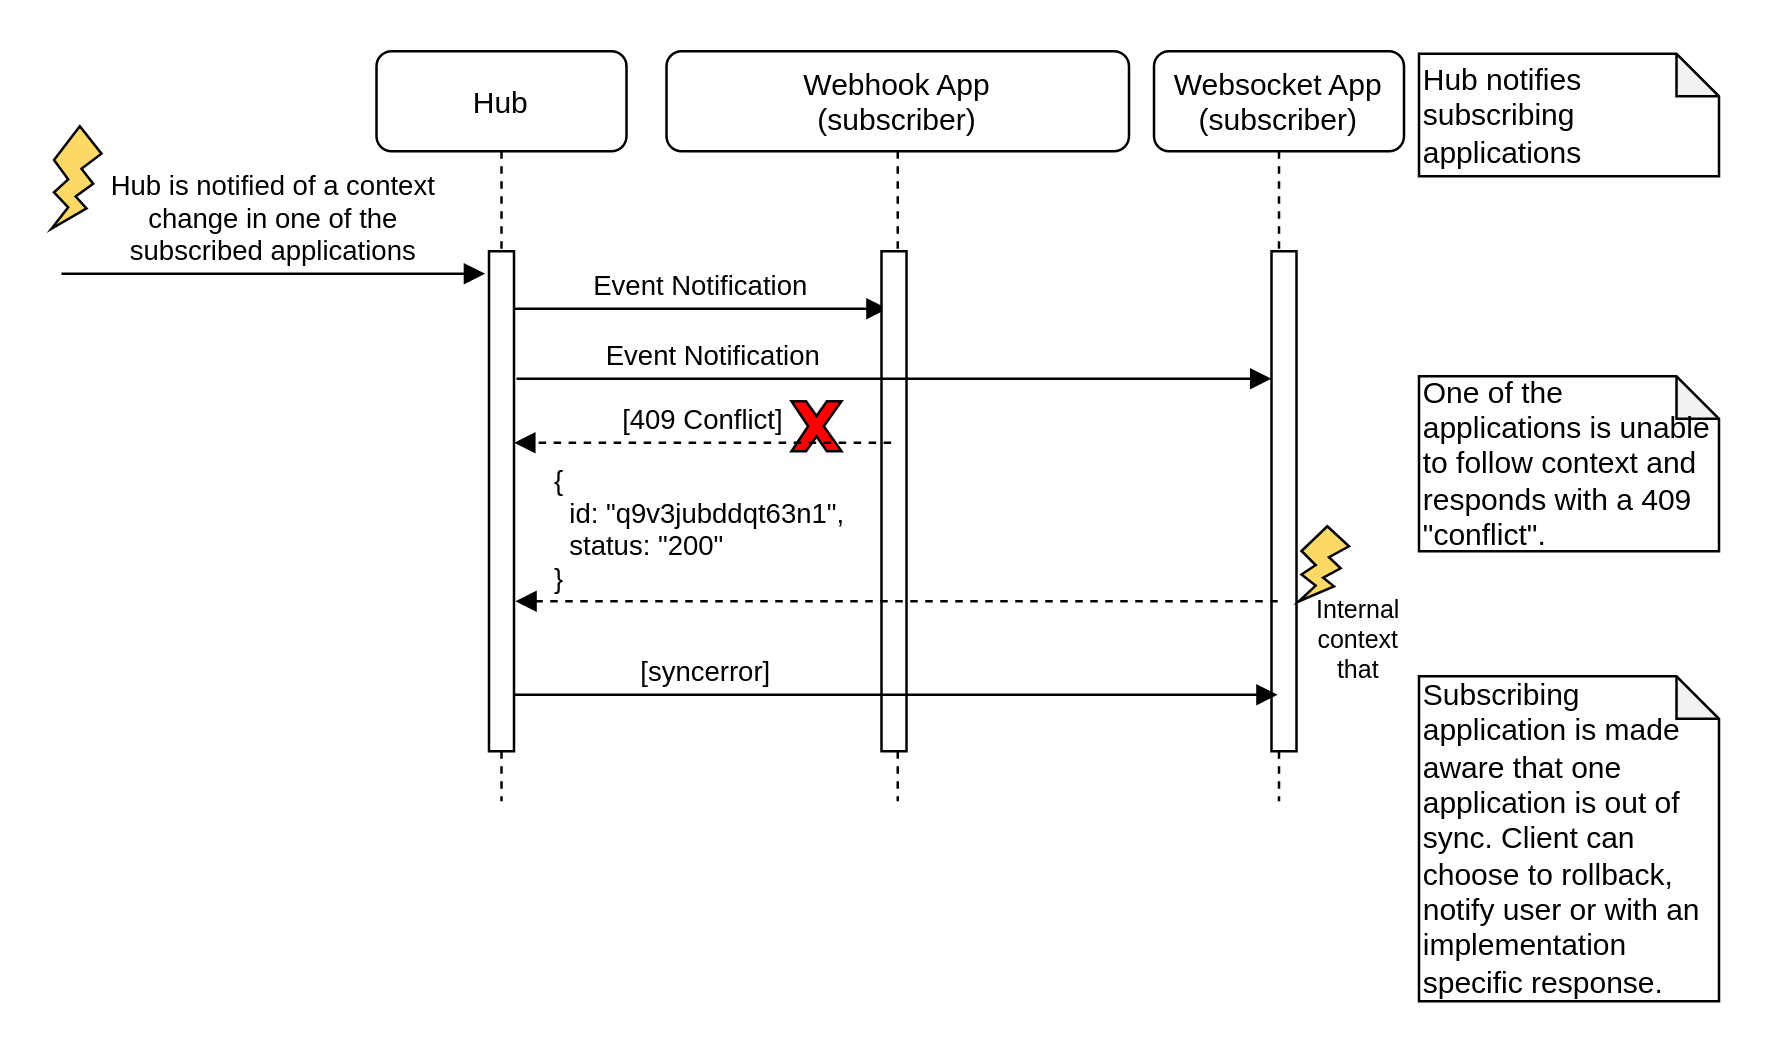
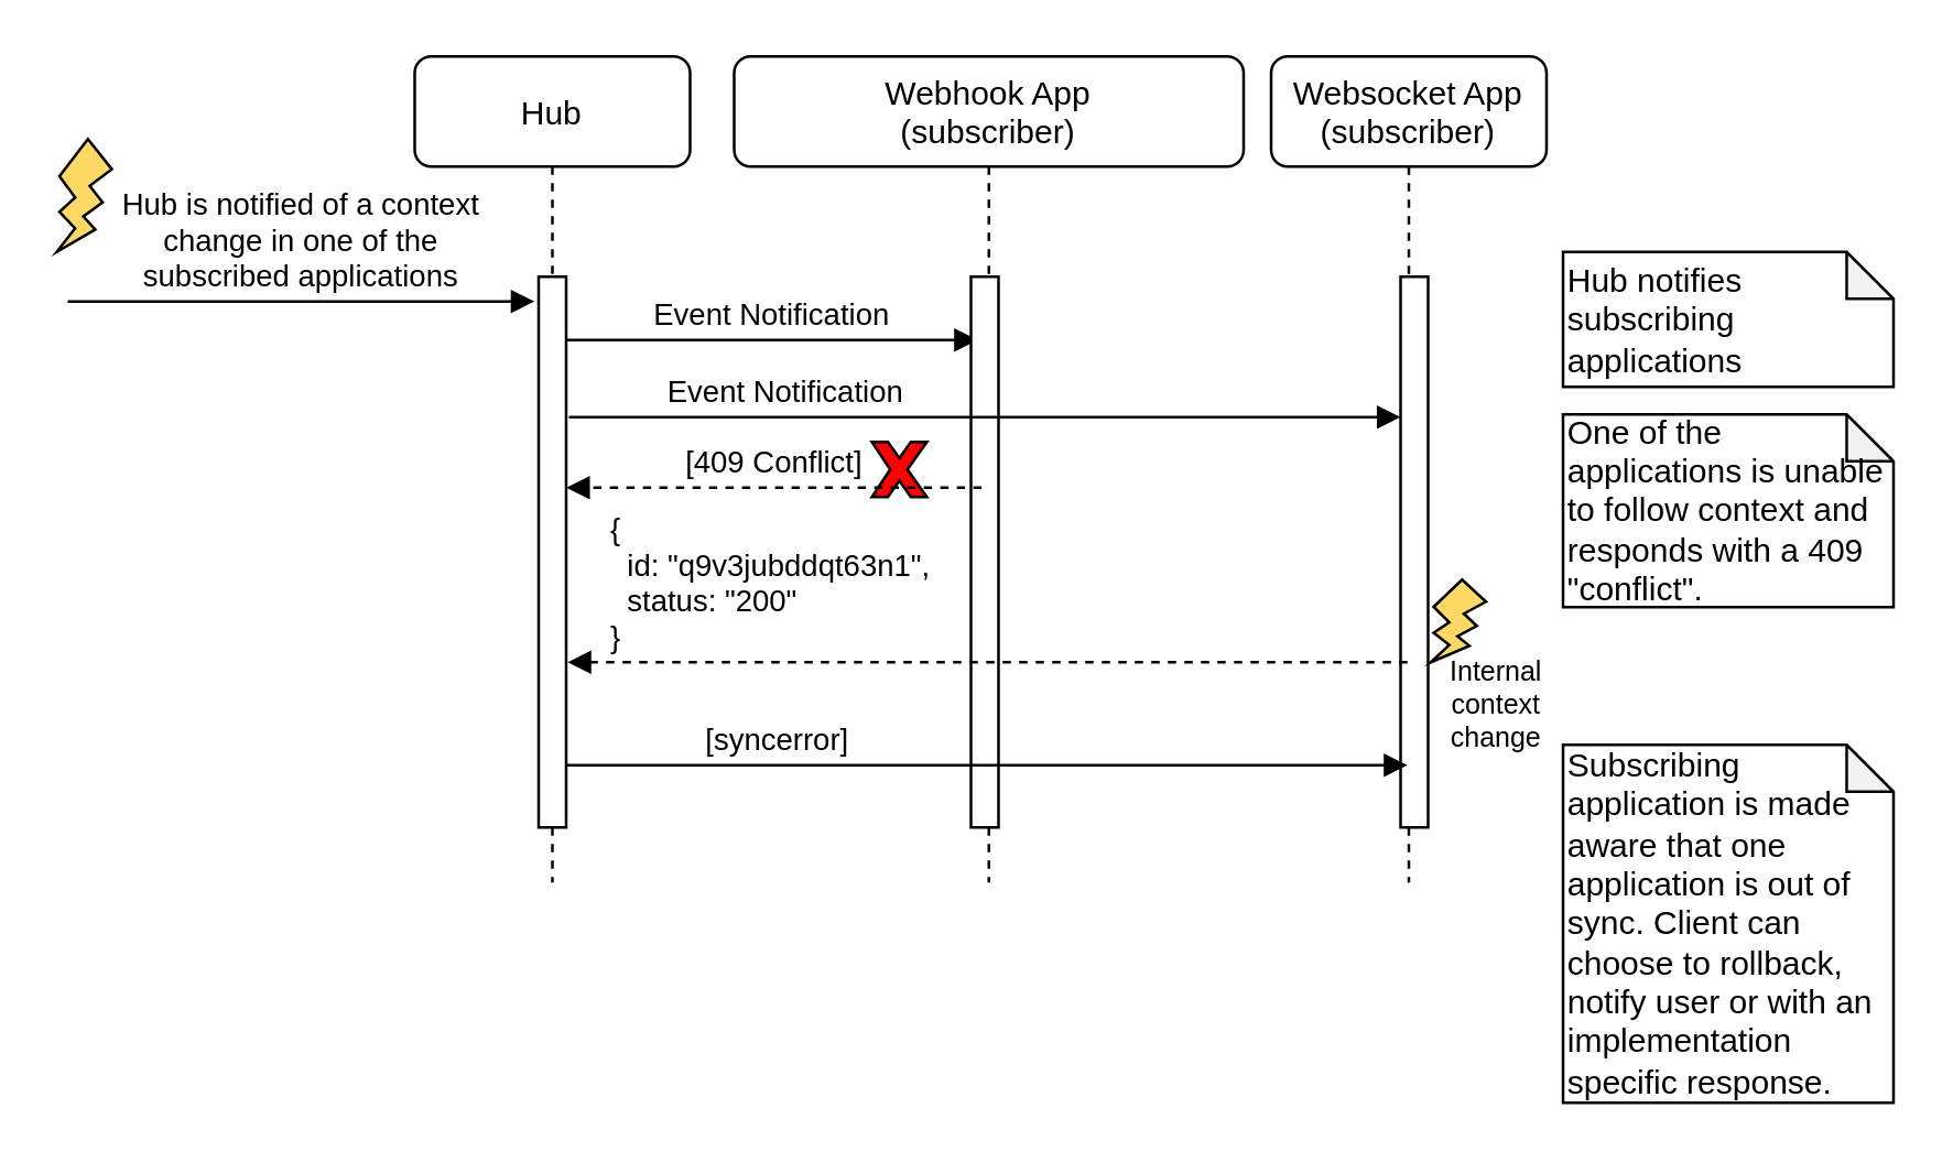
  <mxCell id="0" />
  <mxCell id="1" parent="0" />
  <mxCell id="2" value="Event Notification" style="verticalAlign=bottom;endArrow=block;shadow=0;strokeWidth=1;" parent="1" edge="1"><mxGeometry relative="1" as="geometry"><mxPoint x="205" y="123" as="sourcePoint" /><mxPoint x="354.5" y="123" as="targetPoint" /></mxGeometry></mxCell>
  <mxCell id="3" value="Webhook App&#10;(subscriber)" style="shape=umlLifeline;perimeter=lifelinePerimeter;container=1;collapsible=0;recursiveResize=0;rounded=1;shadow=0;strokeWidth=1;" parent="1" vertex="1"><mxGeometry x="266" y="20" width="185" height="300" as="geometry" /></mxCell>
  <mxCell id="4" value="" style="points=[];perimeter=orthogonalPerimeter;rounded=0;shadow=0;strokeWidth=1;" parent="3" vertex="1"><mxGeometry x="86" y="80" width="10" height="200" as="geometry" /></mxCell>
  <mxCell id="5" value="" style="verticalLabelPosition=bottom;verticalAlign=top;html=1;shape=mxgraph.basic.x;rounded=1;fontSize=10;fillColor=#FF0000;" parent="3" vertex="1"><mxGeometry x="50" y="140" width="20" height="20" as="geometry" /></mxCell>
- <mxCell id="6" value="Hub notifies subscribing applications" style="shape=note;whiteSpace=wrap;html=1;backgroundOutline=1;darkOpacity=0.05;rounded=1;align=left;size=17;" parent="1" vertex="1"><mxGeometry x="567" y="21" width="120" height="49" as="geometry" /></mxCell>
+ <mxCell id="6" value="Hub notifies subscribing applications" style="shape=note;whiteSpace=wrap;html=1;backgroundOutline=1;darkOpacity=0.05;rounded=1;align=left;size=17;" parent="1" vertex="1"><mxGeometry x="567" y="91" width="120" height="49" as="geometry" /></mxCell>
  <mxCell id="7" value="[409 Conflict]" style="verticalAlign=bottom;endArrow=block;shadow=0;strokeWidth=1;fontSize=11;entryX=1;entryY=0.435;entryDx=0;entryDy=0;entryPerimeter=0;exitX=0.086;exitY=0.435;exitDx=0;exitDy=0;exitPerimeter=0;dashed=1;" parent="1" edge="1"><mxGeometry relative="1" as="geometry"><mxPoint x="355.86" y="176.6" as="sourcePoint" /><mxPoint x="205" y="176.6" as="targetPoint" /></mxGeometry></mxCell>
  <mxCell id="8" value="Hub is notified of a context &#10;change in one of the &#10;subscribed applications" style="verticalAlign=bottom;endArrow=block;shadow=0;strokeWidth=1;fontSize=11;" parent="1" edge="1"><mxGeometry relative="1" as="geometry"><mxPoint x="24" y="109" as="sourcePoint" /><mxPoint x="193.5" y="109" as="targetPoint" /></mxGeometry></mxCell>
  <mxCell id="9" value="" style="verticalLabelPosition=bottom;verticalAlign=top;html=1;shape=mxgraph.basic.flash;rounded=1;fontSize=10;fillColor=#FFD966;" parent="1" vertex="1"><mxGeometry x="20" y="50" width="20" height="41" as="geometry" /></mxCell>
  <mxCell id="10" value="Websocket App&#10;(subscriber)" style="shape=umlLifeline;perimeter=lifelinePerimeter;container=1;collapsible=0;recursiveResize=0;rounded=1;shadow=0;strokeWidth=1;" parent="1" vertex="1"><mxGeometry x="461" y="20" width="100" height="300" as="geometry" /></mxCell>
  <mxCell id="11" value="" style="points=[];perimeter=orthogonalPerimeter;rounded=0;shadow=0;strokeWidth=1;" parent="10" vertex="1"><mxGeometry x="47" y="80" width="10" height="200" as="geometry" /></mxCell>
  <mxCell id="12" value="Event Notification" style="verticalAlign=bottom;endArrow=block;shadow=0;strokeWidth=1;" parent="1" target="11" edge="1"><mxGeometry x="-0.478" relative="1" as="geometry"><mxPoint x="206" y="151" as="sourcePoint" /><mxPoint x="480" y="151" as="targetPoint" /><mxPoint as="offset" /></mxGeometry></mxCell>
  <mxCell id="13" value="{&#10;  id: &quot;q9v3jubddqt63n1&quot;,&#10;  status: &quot;200&quot;&#10;}" style="verticalAlign=bottom;endArrow=block;shadow=0;strokeWidth=1;fontSize=11;dashed=1;align=left;" parent="1" source="10" edge="1"><mxGeometry x="0.905" relative="1" as="geometry"><mxPoint x="481.86" y="240" as="sourcePoint" /><mxPoint x="205.5" y="240" as="targetPoint" /><mxPoint as="offset" /></mxGeometry></mxCell>
  <mxCell id="14" value="" style="verticalLabelPosition=bottom;verticalAlign=top;html=1;shape=mxgraph.basic.flash;rounded=1;fontSize=10;fillColor=#FFD966;" parent="1" vertex="1"><mxGeometry x="519" y="210" width="20" height="30" as="geometry" /></mxCell>
- <mxCell id="15" value="Internal context that" style="text;html=1;strokeColor=none;fillColor=none;align=center;verticalAlign=middle;whiteSpace=wrap;rounded=0;fontSize=10;" parent="1" vertex="1"><mxGeometry x="523" y="245" width="40" height="20" as="geometry" /></mxCell>
+ <mxCell id="15" value="Internal context change" style="text;html=1;strokeColor=none;fillColor=none;align=center;verticalAlign=middle;whiteSpace=wrap;rounded=0;fontSize=10;" parent="1" vertex="1"><mxGeometry x="523" y="245" width="40" height="20" as="geometry" /></mxCell>
  <mxCell id="16" value="One of the applications is unable to follow context and responds with a 409 &quot;conflict&quot;." style="shape=note;whiteSpace=wrap;html=1;backgroundOutline=1;darkOpacity=0.05;rounded=1;align=left;size=17;" parent="1" vertex="1"><mxGeometry x="567" y="150" width="120" height="70" as="geometry" /></mxCell>
  <mxCell id="17" value="Subscribing application is made aware that one application is out of sync. Client can choose to rollback, notify user or with an implementation specific response." style="shape=note;whiteSpace=wrap;html=1;backgroundOutline=1;darkOpacity=0.05;rounded=1;align=left;size=17;" parent="1" vertex="1"><mxGeometry x="567" y="270" width="120" height="130" as="geometry" /></mxCell>
  <mxCell id="18" value="[syncerror]" style="verticalAlign=bottom;endArrow=block;shadow=0;strokeWidth=1;exitX=0.6;exitY=0.887;exitDx=0;exitDy=0;exitPerimeter=0;" parent="1" source="20" target="10" edge="1"><mxGeometry x="-0.478" relative="1" as="geometry"><mxPoint x="210" y="279" as="sourcePoint" /><mxPoint x="440" y="278.5" as="targetPoint" /><mxPoint as="offset" /></mxGeometry></mxCell>
  <mxCell id="19" value="Hub" style="shape=umlLifeline;perimeter=lifelinePerimeter;container=1;collapsible=0;recursiveResize=0;rounded=1;shadow=0;strokeWidth=1;" parent="1" vertex="1"><mxGeometry x="150" y="20" width="100" height="300" as="geometry" /></mxCell>
  <mxCell id="20" value="" style="points=[];perimeter=orthogonalPerimeter;rounded=0;shadow=0;strokeWidth=1;" parent="19" vertex="1"><mxGeometry x="45" y="80" width="10" height="200" as="geometry" /></mxCell>
